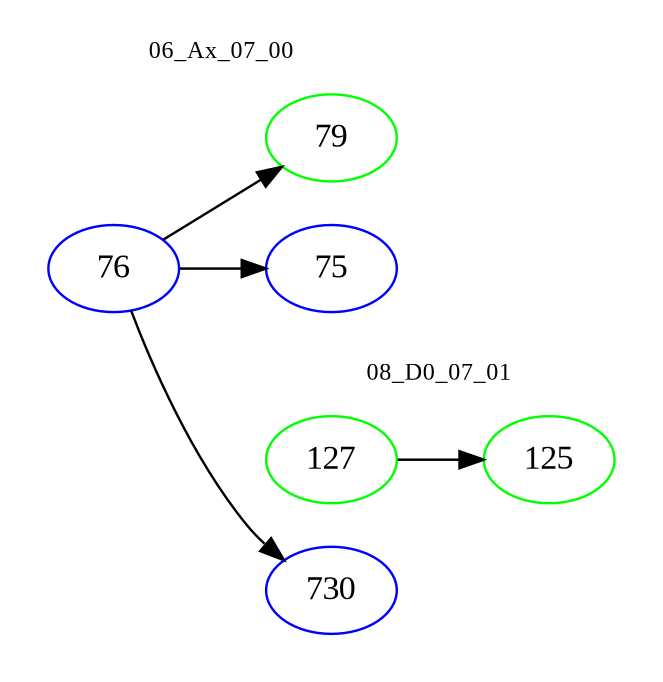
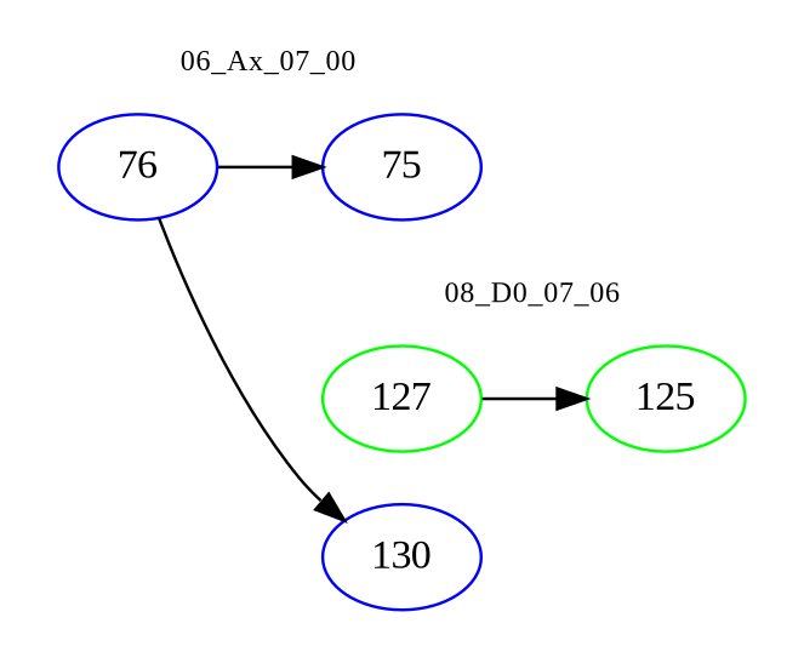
  digraph {
    fontname="Liberation Serif"
    rankdir=LR
    node [color=blue fontname="Liberation Serif"]
    edge [color=black fontname="Liberation Serif"]
    n1 [label=76]
    n2 [label=75]
-   n3 [color=green label=79]
    n4 [color=green label=127]
    n5 [color=green label=125]
-   n6 [label=730]
+   n6 [label=130]
    subgraph cluster_1 {
      color=white
      fontsize=10
      label="06_Ax_07_00"
      n1
      n2
-     n3
    }
    subgraph cluster_2 {
      color=white
      fontsize=10
-     label="08_D0_07_01"
+     label="08_D0_07_06"
      n4
      n5
      n6
    }
    n1 -> n2
-   n1 -> n3
    n1 -> n6
    n4 -> n5
  }
